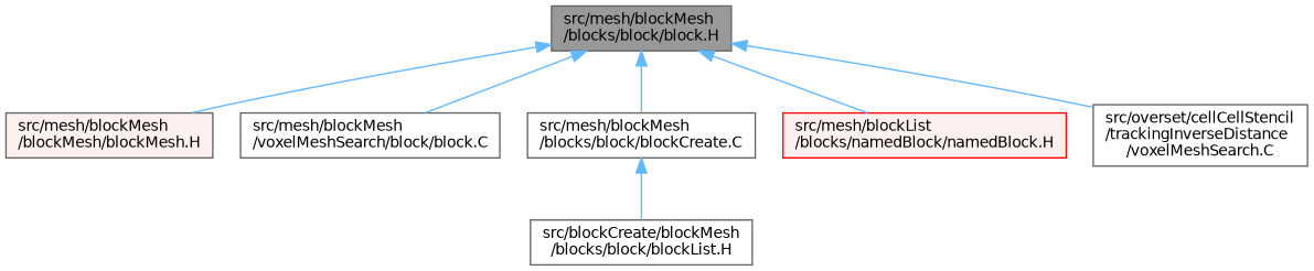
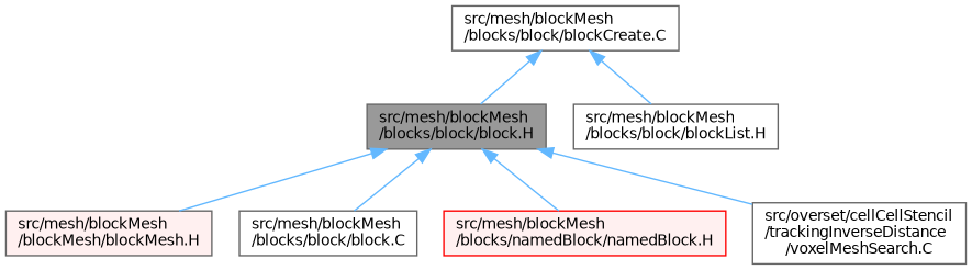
  digraph {
    node [color=grey40 fillcolor=white fontname=Helvetica fontsize=10 shape=box style=filled]
    edge [color=steelblue1 dir=back fontname=Helvetica fontsize=10 labelfontname=Helvetica labelfontsize=10 style=solid]
    n1 [color=gray40 fillcolor=grey60 fontcolor=black height=0.2 label="src/mesh/blockMesh\l/blocks/block/block.H" width=0.4]
    n2 [fillcolor="#FFF0F0" height=0.2 label="src/mesh/blockMesh\l/blockMesh/blockMesh.H" width=0.4]
-   n3 [height=0.2 label="src/mesh/blockMesh\l/voxelMeshSearch/block/block.C" width=0.4]
+   n3 [height=0.2 label="src/mesh/blockMesh\l/blocks/block/block.C" width=0.4]
    n4 [height=0.2 label="src/mesh/blockMesh\l/blocks/block/blockCreate.C" width=0.4]
-   n5 [color=red fillcolor="#FFF0F0" height=0.2 label="src/mesh/blockList\l/blocks/namedBlock/namedBlock.H" width=0.4]
+   n5 [color=red fillcolor="#FFF0F0" height=0.2 label="src/mesh/blockMesh\l/blocks/namedBlock/namedBlock.H" width=0.4]
    n6 [height=0.2 label="src/overset/cellCellStencil\l/trackingInverseDistance\l/voxelMeshSearch.C" width=0.4]
-   n7 [height=0.2 label="src/blockCreate/blockMesh\l/blocks/block/blockList.H" width=0.4]
+   n7 [height=0.2 label="src/mesh/blockMesh\l/blocks/block/blockList.H" width=0.4]
    n1 -> n2
    n1 -> n3
-   n1 -> n4
+   n4 -> n1
    n1 -> n5
    n1 -> n6
    n4 -> n7
  }
